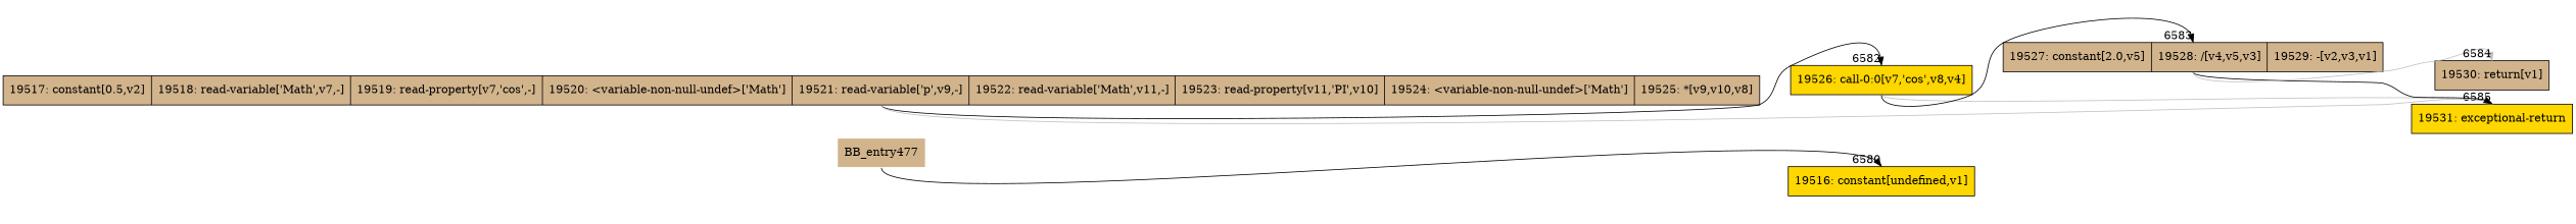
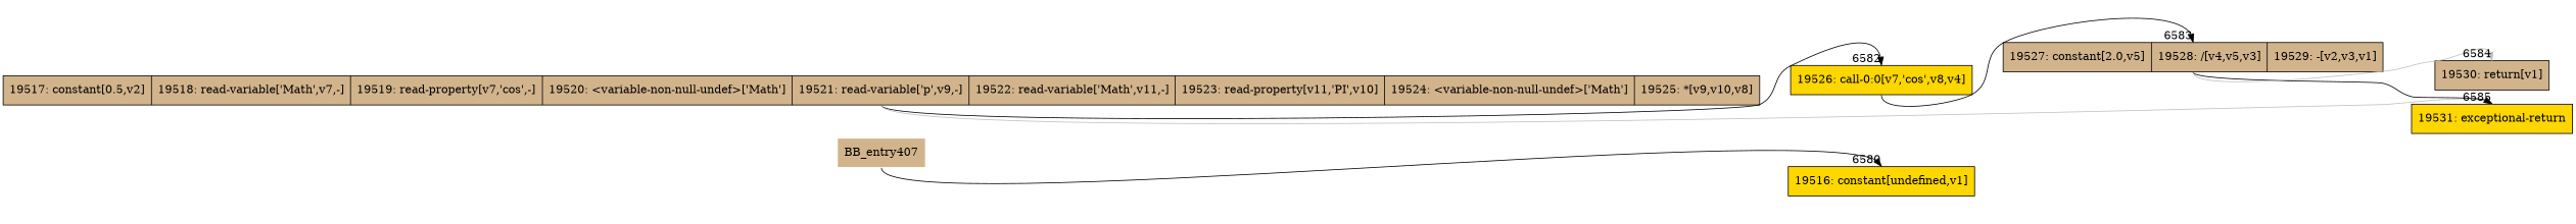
  digraph {
    rankdir=LR
    node [fillcolor=tan shape=record style=filled]
    edge [headport=n tailport=s]
-   BB_entry407 [shape=none label=BB_entry477]
+   BB_entry407 [shape=none]
    n2 [fillcolor=gold label="{19516: constant[undefined,v1]}"]
    n3 [label="{19517: constant[0.5,v2]|19518: read-variable['Math',v7,-]|19519: read-property[v7,'cos',-]|19520: \<variable-non-null-undef\>['Math']|19521: read-variable['p',v9,-]|19522: read-variable['Math',v11,-]|19523: read-property[v11,'PI',v10]|19524: \<variable-non-null-undef\>['Math']|19525: *[v9,v10,v8]}"]
    n4 [fillcolor=gold label="{19526: call-0:0[v7,'cos',v8,v4]}"]
    n5 [fillcolor=gold label="{19531: exceptional-return}"]
    n6 [label="{19527: constant[2.0,v5]|19528: /[v4,v5,v3]|19529: -[v2,v3,v1]}"]
    n7 [label="{19530: return[v1]}"]
    BB_entry407 -> n2 [headlabel="    6580"]
    n3 -> n4 [headlabel="      6582"]
    n3 -> n5 [color=gray headlabel="      6585"]
-   n4 -> n5 [color=gray]
    n4 -> n6 [headlabel="      6583"]
    n6 -> n5 [color=black]
    n6 -> n7 [color=gray headlabel="      6584"]
  }
